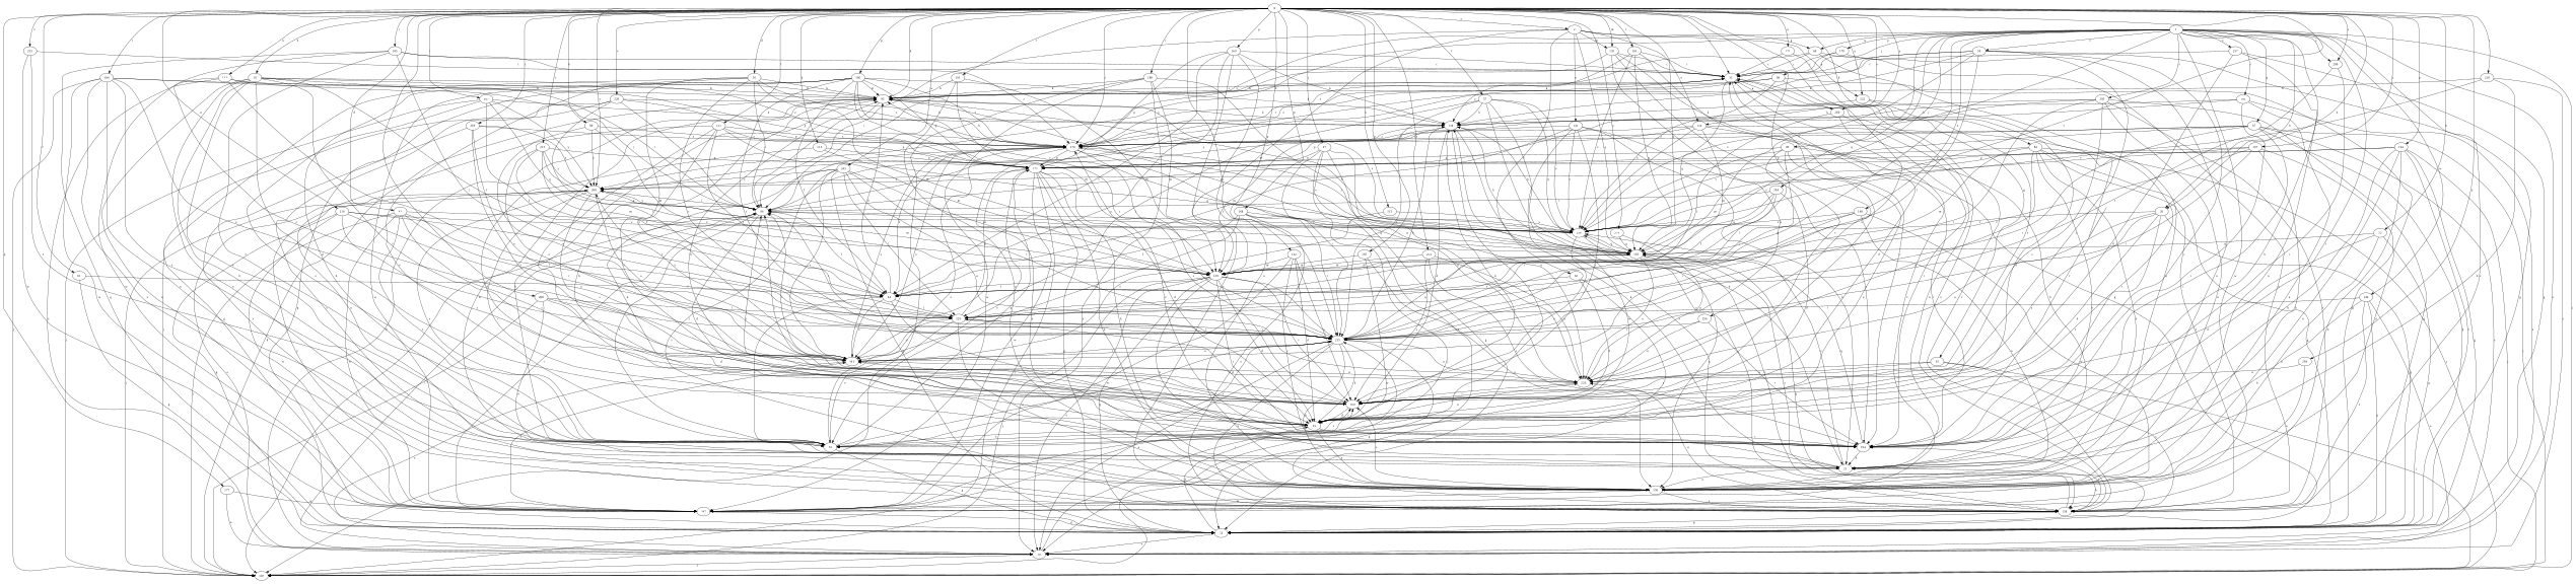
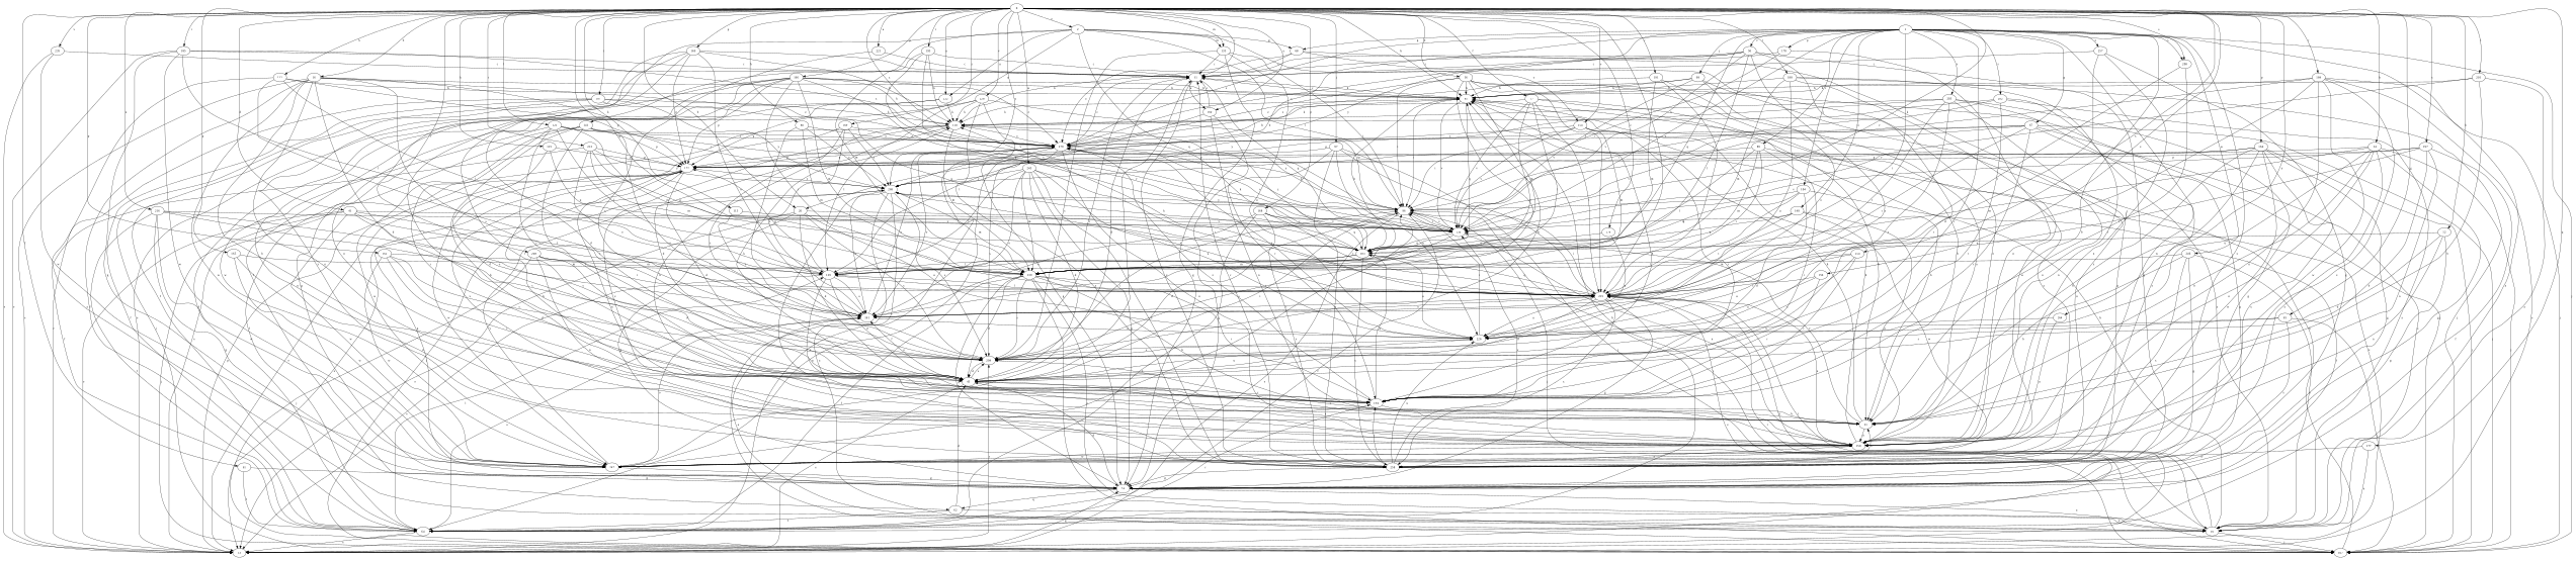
  strict digraph {
    fontname="Liberation Serif"
    node [fontname="Liberation Serif"]
    edge [fontname="Liberation Serif"]
    0
    2
    12
    16
    20
    31
    36
    41
    57
    61
    65
    80
    84
    85
    97
    112
    113
    115
    121
    135
    154
    162
    164
    165
    166
    168
    169
    177
    183
    184
    185
    188
    191
    193
    197
    200
    207
    208
    210
    213
    215
    216
    221
    222
    228
    235
    236
    243
    254
    256
    260
    264
    268
    269
    274
    279
    68
    62
    96
    139
    141
    43
    74
    150
    21
    247
    53
    64
    204
    226
    258
    107
    161
    129
    118
    172
    10
    194
    1
    50
    67
    89
    98
    n84 [label=104]
    140
    170
    202
    203
    246
    257
    0 -> 2 [label=a]
    0 -> 12 [label=b]
    0 -> 16 [label=b]
    0 -> 20 [label=b]
    0 -> 31 [label=c]
    0 -> 36 [label=d]
    0 -> 41 [label=d]
    0 -> 57 [label=f]
    0 -> 61 [label=f]
    0 -> 65 [label=g]
    0 -> 80 [label=h]
    0 -> 84 [label=h]
    0 -> 85 [label=h]
    0 -> 97 [label=j]
    0 -> 112 [label=k]
    0 -> 113 [label=k]
    0 -> 115 [label=k]
    0 -> 121 [label=l]
    0 -> 135 [label=m]
    0 -> 154 [label=o]
    0 -> 162 [label=p]
    0 -> 164 [label=p]
    0 -> 165 [label=p]
    0 -> 166 [label=p]
    0 -> 168 [label=p]
    0 -> 169 [label=p]
    0 -> 177 [label=q]
    0 -> 183 [label=q]
    0 -> 184 [label=r]
    0 -> 185 [label=r]
    0 -> 188 [label=r]
    0 -> 191 [label=r]
    0 -> 193 [label=r]
    0 -> 197 [label=s]
    0 -> 200 [label=s]
    0 -> 207 [label=t]
    0 -> 208 [label=t]
    0 -> 210 [label=t]
    0 -> 213 [label=t]
    0 -> 215 [label=t]
    0 -> 216 [label=u]
    0 -> 221 [label=u]
    0 -> 222 [label=u]
    0 -> 228 [label=v]
    0 -> 235 [label=v]
    0 -> 236 [label=v]
    0 -> 243 [label=w]
    0 -> 254 [label=x]
    0 -> 256 [label=x]
    0 -> 260 [label=y]
    0 -> 264 [label=y]
    0 -> 268 [label=y]
    0 -> 269 [label=z]
    0 -> 274 [label=z]
    0 -> 279 [label=z]
    2 -> 135 [label=m]
    2 -> 154 [label=o]
    2 -> 183 [label=q]
    2 -> 222 [label=u]
    2 -> 68 [label=g]
    2 -> 62 [label=f]
    2 -> 96 [label=i]
    2 -> 139 [label=m]
    2 -> 141 [label=n]
    12 -> 183 [label=q]
    12 -> 43 [label=d]
    12 -> 74 [label=g]
    12 -> 150 [label=n]
    16 -> 85 [label=h]
    16 -> 279 [label=z]
    16 -> 96 [label=i]
    16 -> 43 [label=d]
    16 -> 150 [label=n]
    16 -> 21 [label=b]
    16 -> 247 [label=w]
    16 -> 53 [label=e]
    16 -> 64 [label=f]
    16 -> 204 [label=s]
    20 -> 236 [label=v]
    20 -> 43 [label=d]
    20 -> 74 [label=g]
    20 -> 53 [label=e]
    20 -> 204 [label=s]
    20 -> 226 [label=u]
    31 -> 85 [label=h]
    31 -> 183 [label=q]
    31 -> 260 [label=u]
    31 -> 43 [label=d]
    31 -> 258 [label=x]
    36 -> 85 [label=h]
    36 -> 215 [label=t]
    36 -> 279 [label=z]
    36 -> 96 [label=i]
    36 -> 139 [label=m]
    36 -> 21 [label=b]
    36 -> 107 [label=j]
    36 -> 161 [label=o]
    41 -> 215 [label=t]
    41 -> 236 [label=v]
    41 -> 247 [label=w]
    41 -> 53 [label=e]
    41 -> 204 [label=s]
    41 -> 107 [label=j]
    41 -> 129 [label=l]
    57 -> 183 [label=q]
    57 -> 215 [label=t]
    57 -> 236 [label=v]
    57 -> 21 [label=b]
    57 -> 258 [label=x]
    57 -> 129 [label=l]
    57 -> 118 [label=k]
    61 -> 74 [label=g]
    61 -> 64 [label=f]
    65 -> 204 [label=s]
    65 -> 226 [label=u]
    65 -> 258 [label=x]
    65 -> 107 [label=j]
    80 -> 268 [label=y]
    80 -> 279 [label=z]
    80 -> 139 [label=m]
    80 -> 161 [label=o]
    84 -> 139 [label=m]
    84 -> 74 [label=g]
    84 -> 150 [label=n]
    84 -> 21 [label=b]
    84 -> 226 [label=u]
    84 -> 258 [label=x]
    84 -> 107 [label=j]
    84 -> 172 [label=p]
    85 -> 31 [label=c]
    85 -> 183 [label=q]
    85 -> 236 [label=v]
    85 -> 96 [label=i]
    85 -> 118 [label=k]
    97 -> 215 [label=t]
    97 -> 74 [label=g]
    97 -> 226 [label=u]
    97 -> 258 [label=x]
    97 -> 107 [label=j]
    97 -> 172 [label=p]
    112 -> 85 [label=h]
    112 -> 161 [label=o]
    112 -> 129 [label=l]
    112 -> 172 [label=p]
    112 -> 10 [label=a]
    113 -> 236 [label=v]
    113 -> 161 [label=o]
    115 -> 183 [label=q]
    115 -> 43 [label=d]
    115 -> 172 [label=p]
    121 -> 279 [label=z]
    121 -> 139 [label=m]
    121 -> 150 [label=n]
    121 -> 204 [label=s]
    121 -> 129 [label=l]
    121 -> 172 [label=p]
    121 -> 194 [label=r]
    135 -> 31 [label=c]
    135 -> 96 [label=i]
    135 -> 74 [label=g]
    135 -> 204 [label=s]
    135 -> 226 [label=u]
    154 -> 236 [label=v]
    154 -> 279 [label=z]
    154 -> 96 [label=i]
    154 -> 139 [label=m]
    154 -> 21 [label=b]
    154 -> 194 [label=r]
    162 -> 139 [label=m]
    162 -> 43 [label=d]
    162 -> 247 [label=w]
    162 -> 204 [label=s]
    162 -> 194 [label=r]
    164 -> 268 [label=y]
    164 -> 74 [label=g]
    164 -> 150 [label=n]
    164 -> 21 [label=b]
    164 -> 247 [label=w]
    164 -> 258 [label=x]
    164 -> 107 [label=j]
    164 -> 172 [label=p]
    165 -> 139 [label=m]
    165 -> 150 [label=n]
    165 -> 247 [label=w]
    166 -> 85 [label=h]
    166 -> 215 [label=t]
    166 -> 236 [label=v]
    166 -> 279 [label=z]
    166 -> 139 [label=m]
    166 -> 74 [label=g]
    166 -> 247 [label=w]
    166 -> 53 [label=e]
    166 -> 64 [label=f]
    166 -> 118 [label=k]
    166 -> 172 [label=p]
    168 -> 183 [label=q]
    168 -> 215 [label=t]
    168 -> 236 [label=v]
    168 -> 64 [label=f]
    168 -> 258 [label=x]
    168 -> 161 [label=o]
    169 -> 31 [label=c]
    169 -> 150 [label=n]
    169 -> 64 [label=f]
    169 -> 258 [label=x]
    169 -> 161 [label=o]
    169 -> 118 [label=k]
    169 -> 172 [label=p]
    177 -> 247 [label=w]
    177 -> 10 [label=a]
    183 -> 85 [label=h]
    183 -> 139 [label=m]
    183 -> 226 [label=u]
    183 -> 258 [label=x]
    183 -> 129 [label=l]
    183 -> 118 [label=k]
    184 -> 85 [label=h]
    184 -> 96 [label=i]
    184 -> 150 [label=n]
    184 -> 247 [label=w]
    184 -> 53 [label=e]
    184 -> 258 [label=x]
    184 -> 107 [label=j]
    184 -> 161 [label=o]
    185 -> 31 [label=c]
    185 -> 279 [label=z]
    185 -> 74 [label=g]
    185 -> 247 [label=w]
    185 -> 53 [label=e]
    185 -> 129 [label=l]
    188 -> 85 [label=h]
    188 -> 139 [label=m]
    188 -> 247 [label=w]
    188 -> 226 [label=u]
    188 -> 107 [label=j]
    188 -> 10 [label=a]
    191 -> 85 [label=h]
    191 -> 215 [label=t]
    191 -> 139 [label=m]
    191 -> 150 [label=n]
    193 -> 31 [label=c]
    193 -> 183 [label=q]
    193 -> 236 [label=v]
    193 -> 118 [label=k]
    193 -> 194 [label=r]
    197 -> 215 [label=t]
    197 -> 236 [label=v]
    197 -> 150 [label=n]
    197 -> 21 [label=b]
    197 -> 64 [label=f]
    197 -> 172 [label=p]
    200 -> 215 [label=t]
    200 -> 194 [label=r]
    207 -> 183 [label=q]
    207 -> 268 [label=y]
    207 -> 53 [label=e]
    207 -> 64 [label=f]
    207 -> 107 [label=j]
    207 -> 118 [label=k]
    208 -> 215 [label=t]
    208 -> 43 [label=d]
    208 -> 150 [label=n]
    208 -> 107 [label=j]
    208 -> 129 [label=l]
    210 -> 85 [label=h]
    210 -> 236 [label=v]
    210 -> 21 [label=b]
    210 -> 10 [label=a]
    213 -> 183 [label=q]
    213 -> 268 [label=y]
    213 -> 139 [label=m]
    213 -> 64 [label=f]
    213 -> 161 [label=o]
    213 -> 172 [label=p]
    215 -> 183 [label=q]
    215 -> 268 [label=y]
    215 -> 96 [label=i]
    215 -> 43 [label=d]
    215 -> 74 [label=g]
    215 -> 150 [label=n]
    215 -> 53 [label=e]
    215 -> 226 [label=u]
    215 -> 258 [label=x]
    215 -> 161 [label=o]
    215 -> 129 [label=l]
    215 -> 118 [label=k]
    215 -> 10 [label=a]
    216 -> 236 [label=v]
    216 -> 74 [label=g]
    216 -> 247 [label=w]
    216 -> 64 [label=f]
    216 -> 204 [label=s]
    216 -> 161 [label=o]
    221 -> 31 [label=c]
    221 -> 204 [label=s]
    222 -> 43 [label=d]
    222 -> 118 [label=k]
    222 -> 194 [label=r]
    228 -> 96 [label=i]
    228 -> 74 [label=g]
    228 -> 258 [label=x]
    228 -> 129 [label=l]
    228 -> 118 [label=k]
    228 -> 172 [label=p]
    235 -> 31 [label=c]
    235 -> 247 [label=w]
    235 -> 53 [label=e]
    236 -> 183 [label=q]
    236 -> 279 [label=z]
    236 -> 96 [label=i]
    236 -> 150 [label=n]
    236 -> 204 [label=s]
    236 -> 118 [label=k]
    243 -> 215 [label=t]
    243 -> 268 [label=y]
    243 -> 139 [label=m]
    243 -> 43 [label=d]
    243 -> 74 [label=g]
    243 -> 226 [label=u]
    243 -> 258 [label=x]
    243 -> 161 [label=o]
    243 -> 129 [label=l]
    254 -> 139 [label=m]
    254 -> 204 [label=s]
    254 -> 226 [label=u]
    254 -> 194 [label=r]
    256 -> 215 [label=t]
    256 -> 226 [label=u]
    256 -> 194 [label=r]
    260 -> 31 [label=c]
    260 -> 150 [label=n]
    260 -> 129 [label=l]
    260 -> 194 [label=r]
    264 -> 150 [label=n]
    264 -> 226 [label=u]
    268 -> 96 [label=i]
    268 -> 139 [label=m]
    268 -> 53 [label=e]
    268 -> 204 [label=s]
    268 -> 107 [label=j]
    268 -> 161 [label=o]
    268 -> 10 [label=a]
    268 -> 194 [label=r]
    269 -> 268 [label=y]
    269 -> 279 [label=z]
    269 -> 204 [label=z]
    269 -> 258 [label=x]
    269 -> 161 [label=o]
    274 -> 183 [label=q]
    274 -> 226 [label=u]
    279 -> 31 [label=c]
    279 -> 85 [label=h]
    279 -> 236 [label=v]
    279 -> 96 [label=i]
    279 -> 150 [label=n]
    279 -> 64 [label=f]
    279 -> 204 [label=s]
    279 -> 226 [label=u]
    279 -> 161 [label=o]
    279 -> 172 [label=p]
    68 -> 31 [label=c]
    68 -> 279 [label=z]
    68 -> 150 [label=n]
    68 -> 258 [label=x]
    62 -> 43 [label=d]
    62 -> 64 [label=f]
    62 -> 10 [label=a]
    96 -> 236 [label=v]
    96 -> 268 [label=y]
    96 -> 43 [label=d]
    96 -> 53 [label=e]
    96 -> 64 [label=f]
    96 -> 107 [label=j]
    139 -> 215 [label=t]
    139 -> 43 [label=d]
    139 -> 74 [label=g]
    139 -> 21 [label=b]
    139 -> 64 [label=f]
    139 -> 204 [label=s]
    139 -> 107 [label=j]
    139 -> 10 [label=a]
    139 -> 194 [label=r]
    141 -> 236 [label=v]
    141 -> 279 [label=z]
    141 -> 21 [label=b]
    141 -> 247 [label=w]
    141 -> 64 [label=f]
    141 -> 204 [label=s]
    141 -> 194 [label=r]
    43 -> 96 [label=i]
    43 -> 150 [label=n]
    43 -> 53 [label=e]
    43 -> 204 [label=s]
    43 -> 226 [label=u]
    43 -> 161 [label=o]
    43 -> 118 [label=k]
    43 -> 194 [label=r]
-   74 -> 183 [label=q]
+   74 -> 62 [label=q]
    74 -> 43 [label=d]
    74 -> 10 [label=a]
    150 -> 85 [label=h]
    150 -> 247 [label=w]
    150 -> 204 [label=s]
    150 -> 258 [label=x]
    21 -> 85 [label=h]
    21 -> 236 [label=v]
    21 -> 150 [label=n]
    21 -> 118 [label=k]
    247 -> 31 [label=c]
    247 -> 268 [label=y]
    247 -> 96 [label=i]
    247 -> 74 [label=g]
    247 -> 161 [label=o]
    53 -> 215 [label=t]
    53 -> 279 [label=z]
    53 -> 74 [label=g]
    53 -> 204 [label=s]
    53 -> 172 [label=p]
    64 -> 85 [label=h]
    64 -> 53 [label=e]
    64 -> 161 [label=o]
    64 -> 129 [label=l]
    64 -> 194 [label=r]
    204 -> 31 [label=c]
    204 -> 85 [label=h]
    204 -> 96 [label=i]
    204 -> 43 [label=d]
    226 -> 96 [label=i]
    226 -> 204 [label=s]
    258 -> 31 [label=c]
    258 -> 236 [label=v]
    258 -> 74 [label=g]
    258 -> 21 [label=b]
    258 -> 226 [label=u]
    258 -> 194 [label=r]
    107 -> 85 [label=h]
    161 -> 215 [label=t]
    161 -> 279 [label=z]
    161 -> 226 [label=u]
    161 -> 10 [label=a]
    129 -> 215 [label=t]
    129 -> 43 [label=d]
    129 -> 150 [label=n]
    129 -> 53 [label=e]
    129 -> 161 [label=o]
    129 -> 172 [label=p]
    118 -> 279 [label=z]
    118 -> 139 [label=m]
    118 -> 43 [label=d]
    118 -> 53 [label=e]
    118 -> 258 [label=x]
    172 -> 268 [label=y]
    172 -> 43 [label=d]
    172 -> 74 [label=g]
    172 -> 150 [label=n]
    172 -> 21 [label=b]
    172 -> 247 [label=w]
    172 -> 53 [label=e]
    172 -> 107 [label=j]
    10 -> 85 [label=h]
    10 -> 215 [label=t]
    10 -> 96 [label=i]
    10 -> 107 [label=j]
    194 -> 85 [label=h]
    194 -> 183 [label=q]
    194 -> 279 [label=z]
    194 -> 21 [label=b]
    1 -> 20 [label=b]
    1 -> 183 [label=q]
    1 -> 200 [label=s]
    1 -> 215 [label=t]
    1 -> 236 [label=v]
    1 -> 268 [label=y]
    1 -> 279 [label=z]
    1 -> 68 [label=g]
    1 -> 21 [label=b]
    1 -> 247 [label=w]
    1 -> 258 [label=x]
    1 -> 107 [label=j]
    1 -> 10 [label=a]
    1 -> 194 [label=r]
    1 -> 50 [label=e]
    1 -> 67 [label=g]
    1 -> 89 [label=i]
    1 -> 98 [label=j]
    1 -> n84 [label=j]
    1 -> 140 [label=n]
    1 -> 170 [label=p]
    1 -> 202 [label=s]
    1 -> 203 [label=s]
    1 -> 246 [label=w]
    1 -> 257 [label=x]
    50 -> 31 [label=c]
    50 -> 236 [label=v]
    50 -> 279 [label=z]
    50 -> 74 [label=g]
    50 -> 204 [label=s]
    50 -> 129 [label=l]
    50 -> 118 [label=k]
    50 -> 194 [label=r]
    67 -> 215 [label=t]
    67 -> 236 [label=v]
    67 -> 279 [label=z]
    67 -> 74 [label=g]
    67 -> 107 [label=j]
    67 -> 172 [label=p]
    67 -> 10 [label=a]
    67 -> 194 [label=r]
    89 -> 215 [label=t]
    89 -> 139 [label=m]
    89 -> 53 [label=e]
    89 -> 129 [label=l]
    89 -> 172 [label=p]
    89 -> 194 [label=r]
    98 -> 85 [label=h]
    98 -> 236 [label=v]
    98 -> 279 [label=z]
    98 -> 74 [label=g]
    98 -> 161 [label=o]
    n84 -> 183 [label=q]
    n84 -> 215 [label=t]
    n84 -> 96 [label=i]
    n84 -> 43 [label=d]
    n84 -> 64 [label=f]
    140 -> 183 [label=q]
    140 -> 215 [label=t]
    140 -> 236 [label=v]
    140 -> 150 [label=n]
    140 -> 247 [label=w]
    170 -> 31 [label=c]
    170 -> 96 [label=i]
    170 -> 150 [label=n]
    202 -> 96 [label=i]
    202 -> 150 [label=n]
    202 -> 118 [label=k]
    202 -> 10 [label=a]
    202 -> 194 [label=r]
    203 -> 215 [label=t]
    203 -> 268 [label=y]
    203 -> 74 [label=g]
    203 -> 150 [label=n]
    203 -> 204 [label=s]
    203 -> 258 [label=x]
    203 -> 118 [label=k]
    246 -> 74 [label=g]
    246 -> 21 [label=b]
    246 -> 258 [label=x]
    246 -> 129 [label=l]
    246 -> 10 [label=a]
    257 -> 31 [label=c]
    257 -> 43 [label=d]
    257 -> 74 [label=g]
    257 -> 150 [label=n]
  }
